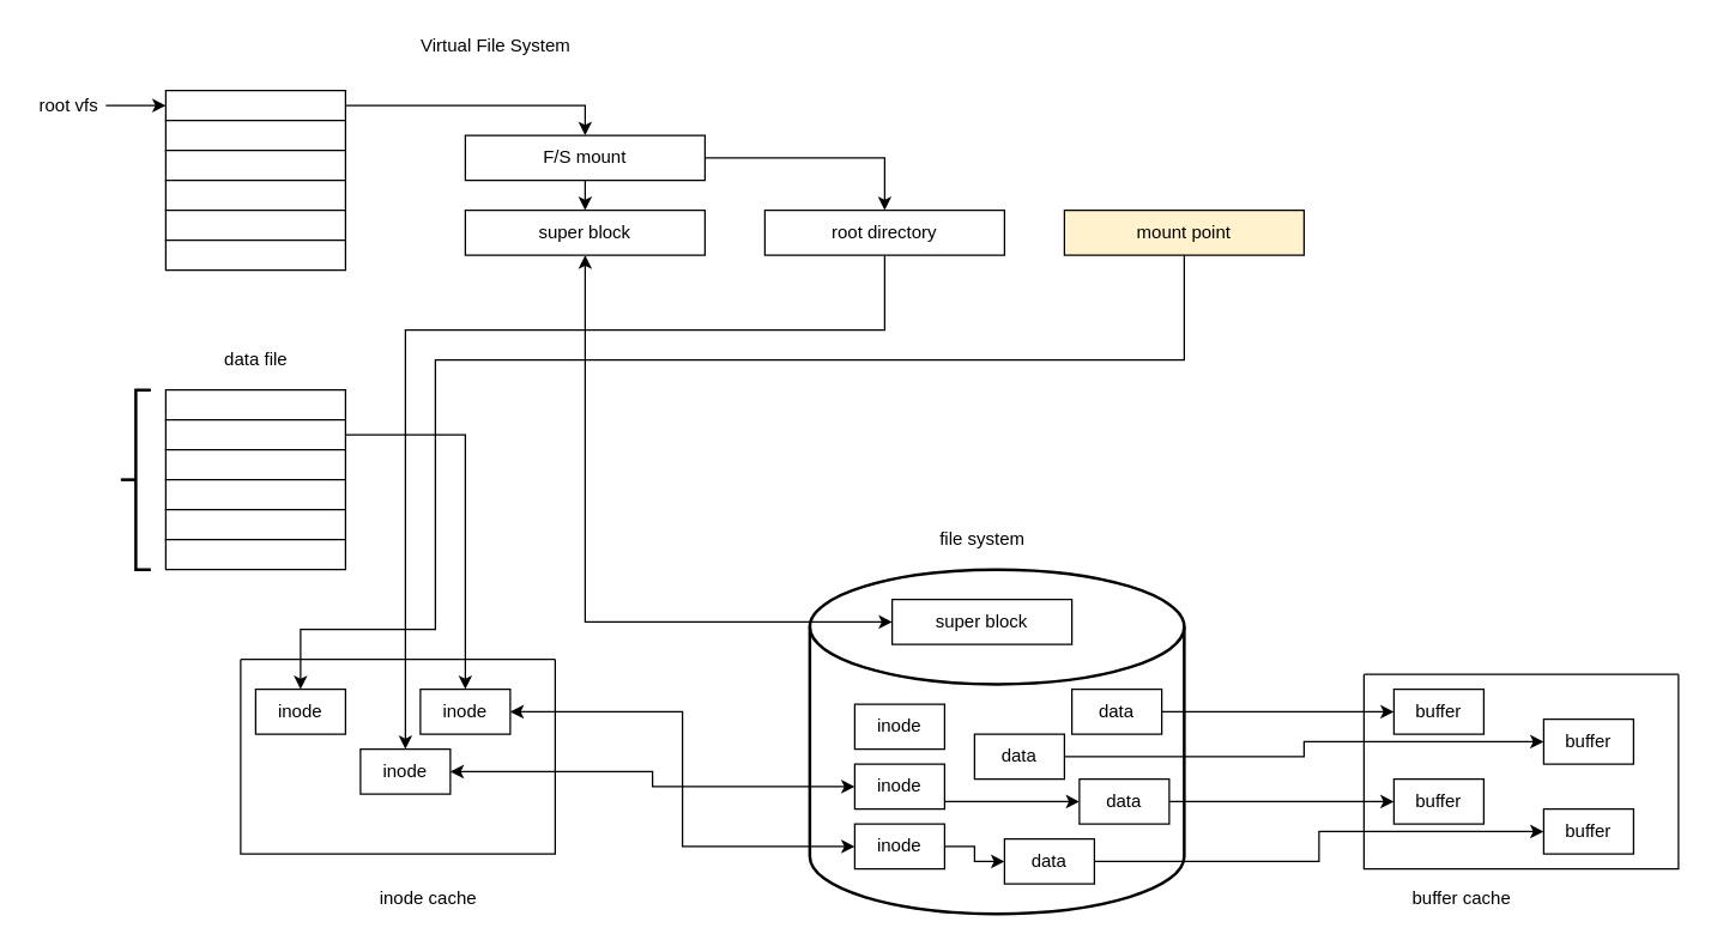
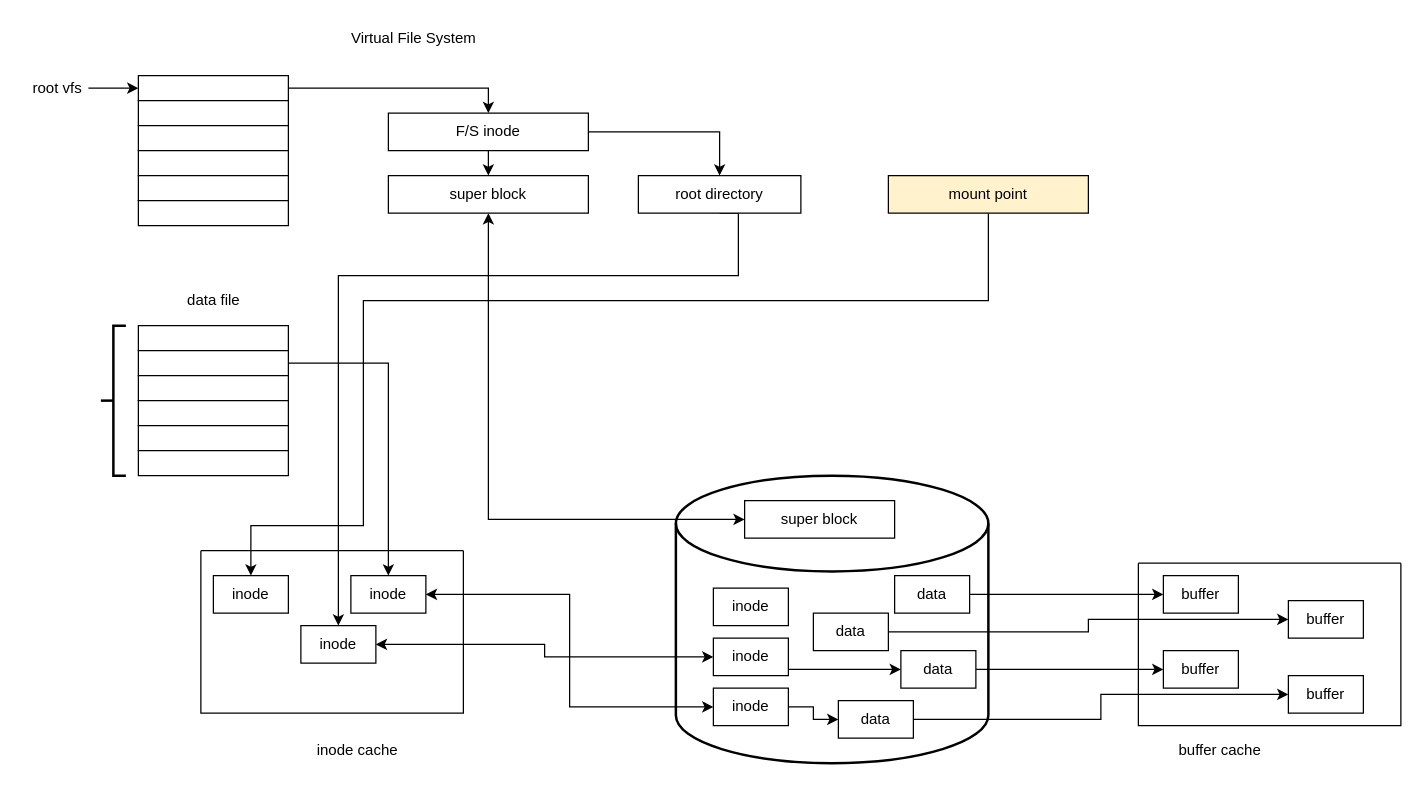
  <mxCell id="0" />
  <mxCell id="1" parent="0" />
  <mxCell id="2" value="data file" style="text;html=1;align=center;verticalAlign=middle;resizable=0;points=[];autosize=1;strokeColor=none;" vertex="1" parent="1"><mxGeometry x="140" y="230" width="60" height="20" as="geometry" /></mxCell>
  <mxCell id="3" style="edgeStyle=orthogonalEdgeStyle;rounded=0;orthogonalLoop=1;jettySize=auto;html=1;" edge="1" parent="1" source="4" target="12"><mxGeometry relative="1" as="geometry" /></mxCell>
  <mxCell id="4" value="" style="rounded=0;whiteSpace=wrap;html=1;" vertex="1" parent="1"><mxGeometry x="110" y="60" width="120" height="20" as="geometry" /></mxCell>
  <mxCell id="5" value="" style="rounded=0;whiteSpace=wrap;html=1;" vertex="1" parent="1"><mxGeometry x="110" y="80" width="120" height="20" as="geometry" /></mxCell>
  <mxCell id="6" value="" style="rounded=0;whiteSpace=wrap;html=1;" vertex="1" parent="1"><mxGeometry x="110" y="100" width="120" height="20" as="geometry" /></mxCell>
  <mxCell id="7" value="" style="rounded=0;whiteSpace=wrap;html=1;" vertex="1" parent="1"><mxGeometry x="110" y="120" width="120" height="20" as="geometry" /></mxCell>
  <mxCell id="8" value="" style="rounded=0;whiteSpace=wrap;html=1;" vertex="1" parent="1"><mxGeometry x="110" y="140" width="120" height="20" as="geometry" /></mxCell>
  <mxCell id="9" value="" style="rounded=0;whiteSpace=wrap;html=1;" vertex="1" parent="1"><mxGeometry x="110" y="160" width="120" height="20" as="geometry" /></mxCell>
  <mxCell id="10" style="edgeStyle=orthogonalEdgeStyle;rounded=0;orthogonalLoop=1;jettySize=auto;html=1;exitX=0.5;exitY=1;exitDx=0;exitDy=0;entryX=0.5;entryY=0;entryDx=0;entryDy=0;" edge="1" parent="1" source="12" target="13"><mxGeometry relative="1" as="geometry" /></mxCell>
  <mxCell id="11" style="edgeStyle=orthogonalEdgeStyle;rounded=0;orthogonalLoop=1;jettySize=auto;html=1;entryX=0.5;entryY=0;entryDx=0;entryDy=0;" edge="1" parent="1" source="12" target="15"><mxGeometry relative="1" as="geometry" /></mxCell>
- <mxCell id="12" value="F/S mount" style="rounded=0;whiteSpace=wrap;html=1;" vertex="1" parent="1"><mxGeometry x="310" y="90" width="160" height="30" as="geometry" /></mxCell>
+ <mxCell id="12" value="F/S inode" style="rounded=0;whiteSpace=wrap;html=1;" vertex="1" parent="1"><mxGeometry x="310" y="90" width="160" height="30" as="geometry" /></mxCell>
  <mxCell id="13" value="super block" style="rounded=0;whiteSpace=wrap;html=1;" vertex="1" parent="1"><mxGeometry x="310" y="140" width="160" height="30" as="geometry" /></mxCell>
  <mxCell id="14" style="edgeStyle=orthogonalEdgeStyle;rounded=0;orthogonalLoop=1;jettySize=auto;html=1;exitX=0.5;exitY=1;exitDx=0;exitDy=0;entryX=0.5;entryY=0;entryDx=0;entryDy=0;" edge="1" parent="1" source="15" target="33"><mxGeometry relative="1" as="geometry"><Array as="points"><mxPoint x="590" y="220" /><mxPoint x="270" y="220" /></Array></mxGeometry></mxCell>
- <mxCell id="15" value="root directory" style="rounded=0;whiteSpace=wrap;html=1;" vertex="1" parent="1"><mxGeometry x="510" y="140" width="160" height="30" as="geometry" /></mxCell>
+ <mxCell id="15" value="root directory" style="rounded=0;whiteSpace=wrap;html=1;" vertex="1" parent="1"><mxGeometry x="510" y="140" width="130" height="30" as="geometry" /></mxCell>
  <mxCell id="16" style="edgeStyle=orthogonalEdgeStyle;rounded=0;orthogonalLoop=1;jettySize=auto;html=1;exitX=0.5;exitY=1;exitDx=0;exitDy=0;" edge="1" parent="1" source="17" target="31"><mxGeometry relative="1" as="geometry"><Array as="points"><mxPoint x="790" y="240" /><mxPoint x="290" y="240" /><mxPoint x="290" y="420" /><mxPoint x="200" y="420" /></Array></mxGeometry></mxCell>
  <mxCell id="17" value="mount point" style="rounded=0;whiteSpace=wrap;html=1;fillColor=#fff2cc;" vertex="1" parent="1"><mxGeometry x="710" y="140" width="160" height="30" as="geometry" /></mxCell>
  <mxCell id="18" style="edgeStyle=orthogonalEdgeStyle;rounded=0;orthogonalLoop=1;jettySize=auto;html=1;entryX=0;entryY=0.5;entryDx=0;entryDy=0;" edge="1" parent="1" source="19" target="4"><mxGeometry relative="1" as="geometry" /></mxCell>
  <mxCell id="19" value="root vfs" style="text;html=1;align=center;verticalAlign=middle;resizable=0;points=[];autosize=1;strokeColor=none;" vertex="1" parent="1"><mxGeometry x="20" y="60" width="50" height="20" as="geometry" /></mxCell>
  <mxCell id="20" value="" style="rounded=0;whiteSpace=wrap;html=1;" vertex="1" parent="1"><mxGeometry x="110" y="260" width="120" height="20" as="geometry" /></mxCell>
  <mxCell id="21" style="edgeStyle=orthogonalEdgeStyle;rounded=0;orthogonalLoop=1;jettySize=auto;html=1;entryX=0.5;entryY=0;entryDx=0;entryDy=0;" edge="1" parent="1" source="22" target="32"><mxGeometry relative="1" as="geometry" /></mxCell>
  <mxCell id="22" value="" style="rounded=0;whiteSpace=wrap;html=1;" vertex="1" parent="1"><mxGeometry x="110" y="280" width="120" height="20" as="geometry" /></mxCell>
  <mxCell id="23" value="" style="rounded=0;whiteSpace=wrap;html=1;" vertex="1" parent="1"><mxGeometry x="110" y="300" width="120" height="20" as="geometry" /></mxCell>
  <mxCell id="24" value="" style="rounded=0;whiteSpace=wrap;html=1;" vertex="1" parent="1"><mxGeometry x="110" y="320" width="120" height="20" as="geometry" /></mxCell>
  <mxCell id="25" value="" style="rounded=0;whiteSpace=wrap;html=1;" vertex="1" parent="1"><mxGeometry x="110" y="340" width="120" height="20" as="geometry" /></mxCell>
  <mxCell id="26" value="" style="rounded=0;whiteSpace=wrap;html=1;" vertex="1" parent="1"><mxGeometry x="110" y="360" width="120" height="20" as="geometry" /></mxCell>
  <mxCell id="27" value="Virtual File System&lt;br&gt;" style="text;html=1;align=center;verticalAlign=middle;resizable=0;points=[];autosize=1;strokeColor=none;" vertex="1" parent="1"><mxGeometry x="270" y="20" width="120" height="20" as="geometry" /></mxCell>
  <mxCell id="28" value="" style="strokeWidth=2;html=1;shape=mxgraph.flowchart.database;whiteSpace=wrap;" vertex="1" parent="1"><mxGeometry x="540" y="380" width="250" height="230" as="geometry" /></mxCell>
  <mxCell id="29" value="" style="strokeWidth=2;html=1;shape=mxgraph.flowchart.annotation_2;align=left;labelPosition=right;pointerEvents=1;" vertex="1" parent="1"><mxGeometry x="80" y="260" width="20" height="120" as="geometry" /></mxCell>
  <mxCell id="30" value="inode cache" style="text;html=1;align=center;verticalAlign=middle;resizable=0;points=[];autosize=1;strokeColor=none;" vertex="1" parent="1"><mxGeometry x="245" y="590" width="80" height="20" as="geometry" /></mxCell>
  <mxCell id="31" value="inode" style="rounded=0;whiteSpace=wrap;html=1;" vertex="1" parent="1"><mxGeometry x="170" y="460" width="60" height="30" as="geometry" /></mxCell>
  <mxCell id="32" value="inode" style="rounded=0;whiteSpace=wrap;html=1;" vertex="1" parent="1"><mxGeometry x="280" y="460" width="60" height="30" as="geometry" /></mxCell>
  <mxCell id="33" value="inode" style="rounded=0;whiteSpace=wrap;html=1;" vertex="1" parent="1"><mxGeometry x="240" y="500" width="60" height="30" as="geometry" /></mxCell>
  <mxCell id="34" value="" style="swimlane;startSize=0;" vertex="1" parent="1"><mxGeometry x="160" y="440" width="210" height="130" as="geometry" /></mxCell>
- <mxCell id="35" value="file system" style="text;html=1;align=center;verticalAlign=middle;resizable=0;points=[];autosize=1;strokeColor=none;" vertex="1" parent="1"><mxGeometry x="620" y="350" width="70" height="20" as="geometry" /></mxCell>
  <mxCell id="36" value="inode" style="rounded=0;whiteSpace=wrap;html=1;" vertex="1" parent="1"><mxGeometry x="570" y="470" width="60" height="30" as="geometry" /></mxCell>
  <mxCell id="37" style="edgeStyle=orthogonalEdgeStyle;rounded=0;orthogonalLoop=1;jettySize=auto;html=1;exitX=0;exitY=0.5;exitDx=0;exitDy=0;startArrow=classic;startFill=1;" edge="1" parent="1" source="39" target="33"><mxGeometry relative="1" as="geometry" /></mxCell>
  <mxCell id="38" style="edgeStyle=orthogonalEdgeStyle;rounded=0;orthogonalLoop=1;jettySize=auto;html=1;exitX=1;exitY=0.5;exitDx=0;exitDy=0;entryX=0;entryY=0.5;entryDx=0;entryDy=0;startArrow=none;startFill=0;" edge="1" parent="1" source="39" target="48"><mxGeometry relative="1" as="geometry"><Array as="points"><mxPoint x="630" y="535" /></Array></mxGeometry></mxCell>
  <mxCell id="39" value="inode" style="rounded=0;whiteSpace=wrap;html=1;" vertex="1" parent="1"><mxGeometry x="570" y="510" width="60" height="30" as="geometry" /></mxCell>
  <mxCell id="40" style="edgeStyle=orthogonalEdgeStyle;rounded=0;orthogonalLoop=1;jettySize=auto;html=1;entryX=1;entryY=0.5;entryDx=0;entryDy=0;startArrow=classic;startFill=1;" edge="1" parent="1" source="42" target="32"><mxGeometry relative="1" as="geometry" /></mxCell>
  <mxCell id="41" style="edgeStyle=orthogonalEdgeStyle;rounded=0;orthogonalLoop=1;jettySize=auto;html=1;exitX=1;exitY=0.5;exitDx=0;exitDy=0;entryX=0;entryY=0.5;entryDx=0;entryDy=0;startArrow=none;startFill=0;" edge="1" parent="1" source="42" target="58"><mxGeometry relative="1" as="geometry" /></mxCell>
  <mxCell id="42" value="inode" style="rounded=0;whiteSpace=wrap;html=1;" vertex="1" parent="1"><mxGeometry x="570" y="550" width="60" height="30" as="geometry" /></mxCell>
  <mxCell id="43" style="edgeStyle=orthogonalEdgeStyle;rounded=0;orthogonalLoop=1;jettySize=auto;html=1;entryX=0;entryY=0.5;entryDx=0;entryDy=0;startArrow=none;startFill=0;" edge="1" parent="1" source="44" target="52"><mxGeometry relative="1" as="geometry" /></mxCell>
  <mxCell id="44" value="data" style="rounded=0;whiteSpace=wrap;html=1;" vertex="1" parent="1"><mxGeometry x="715" y="460" width="60" height="30" as="geometry" /></mxCell>
  <mxCell id="45" style="edgeStyle=orthogonalEdgeStyle;rounded=0;orthogonalLoop=1;jettySize=auto;html=1;exitX=1;exitY=0.5;exitDx=0;exitDy=0;entryX=0;entryY=0.5;entryDx=0;entryDy=0;startArrow=none;startFill=0;" edge="1" parent="1" source="46" target="53"><mxGeometry relative="1" as="geometry" /></mxCell>
  <mxCell id="46" value="data" style="rounded=0;whiteSpace=wrap;html=1;" vertex="1" parent="1"><mxGeometry x="650" y="490" width="60" height="30" as="geometry" /></mxCell>
  <mxCell id="47" style="edgeStyle=orthogonalEdgeStyle;rounded=0;orthogonalLoop=1;jettySize=auto;html=1;exitX=1;exitY=0.5;exitDx=0;exitDy=0;entryX=0;entryY=0.5;entryDx=0;entryDy=0;startArrow=none;startFill=0;" edge="1" parent="1" source="48" target="54"><mxGeometry relative="1" as="geometry" /></mxCell>
  <mxCell id="48" value="data" style="rounded=0;whiteSpace=wrap;html=1;" vertex="1" parent="1"><mxGeometry x="720" y="520" width="60" height="30" as="geometry" /></mxCell>
  <mxCell id="49" style="edgeStyle=orthogonalEdgeStyle;rounded=0;orthogonalLoop=1;jettySize=auto;html=1;entryX=0.5;entryY=1;entryDx=0;entryDy=0;startArrow=classic;startFill=1;" edge="1" parent="1" source="50" target="13"><mxGeometry relative="1" as="geometry" /></mxCell>
  <mxCell id="50" value="super block" style="rounded=0;whiteSpace=wrap;html=1;" vertex="1" parent="1"><mxGeometry x="595" y="400" width="120" height="30" as="geometry" /></mxCell>
  <mxCell id="51" value="" style="swimlane;startSize=0;" vertex="1" parent="1"><mxGeometry x="910" y="450" width="210" height="130" as="geometry" /></mxCell>
  <mxCell id="52" value="buffer" style="rounded=0;whiteSpace=wrap;html=1;" vertex="1" parent="51"><mxGeometry x="20" y="10" width="60" height="30" as="geometry" /></mxCell>
  <mxCell id="53" value="buffer" style="rounded=0;whiteSpace=wrap;html=1;" vertex="1" parent="51"><mxGeometry x="120" y="30" width="60" height="30" as="geometry" /></mxCell>
  <mxCell id="54" value="buffer" style="rounded=0;whiteSpace=wrap;html=1;" vertex="1" parent="51"><mxGeometry x="20" y="70" width="60" height="30" as="geometry" /></mxCell>
  <mxCell id="55" value="buffer" style="rounded=0;whiteSpace=wrap;html=1;" vertex="1" parent="51"><mxGeometry x="120" y="90" width="60" height="30" as="geometry" /></mxCell>
  <mxCell id="56" value="buffer cache" style="text;html=1;align=center;verticalAlign=middle;resizable=0;points=[];autosize=1;strokeColor=none;" vertex="1" parent="1"><mxGeometry x="935" y="590" width="80" height="20" as="geometry" /></mxCell>
  <mxCell id="57" style="edgeStyle=orthogonalEdgeStyle;rounded=0;orthogonalLoop=1;jettySize=auto;html=1;exitX=1;exitY=0.5;exitDx=0;exitDy=0;entryX=0;entryY=0.5;entryDx=0;entryDy=0;startArrow=none;startFill=0;" edge="1" parent="1" source="58" target="55"><mxGeometry relative="1" as="geometry" /></mxCell>
  <mxCell id="58" value="data" style="rounded=0;whiteSpace=wrap;html=1;" vertex="1" parent="1"><mxGeometry x="670" y="560" width="60" height="30" as="geometry" /></mxCell>
